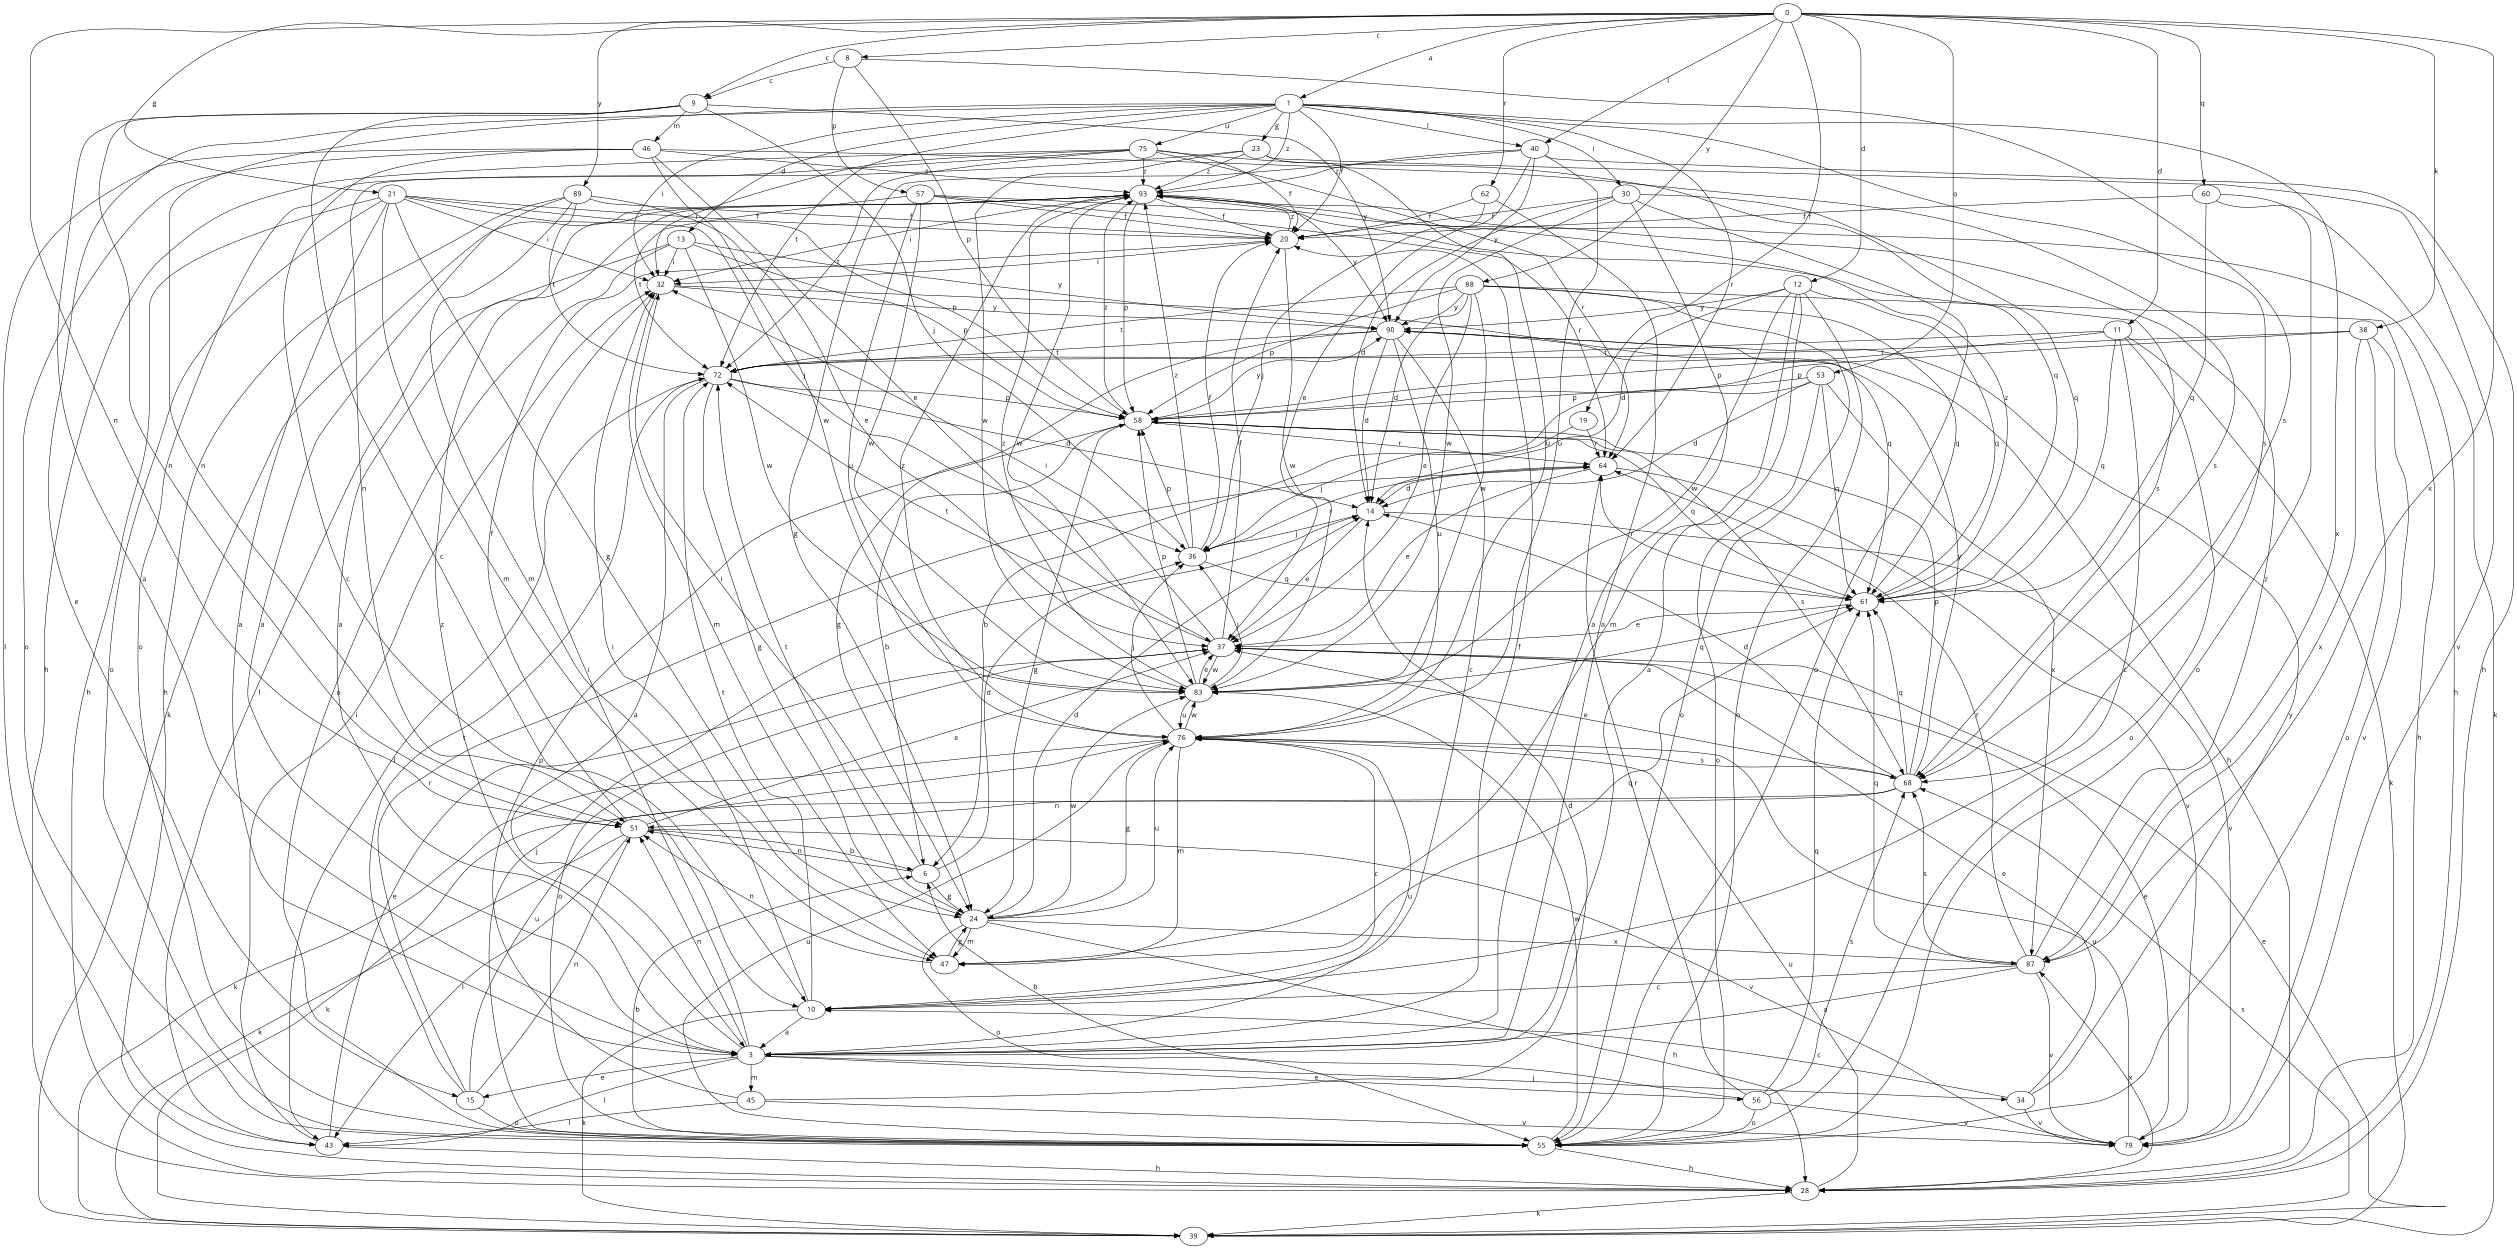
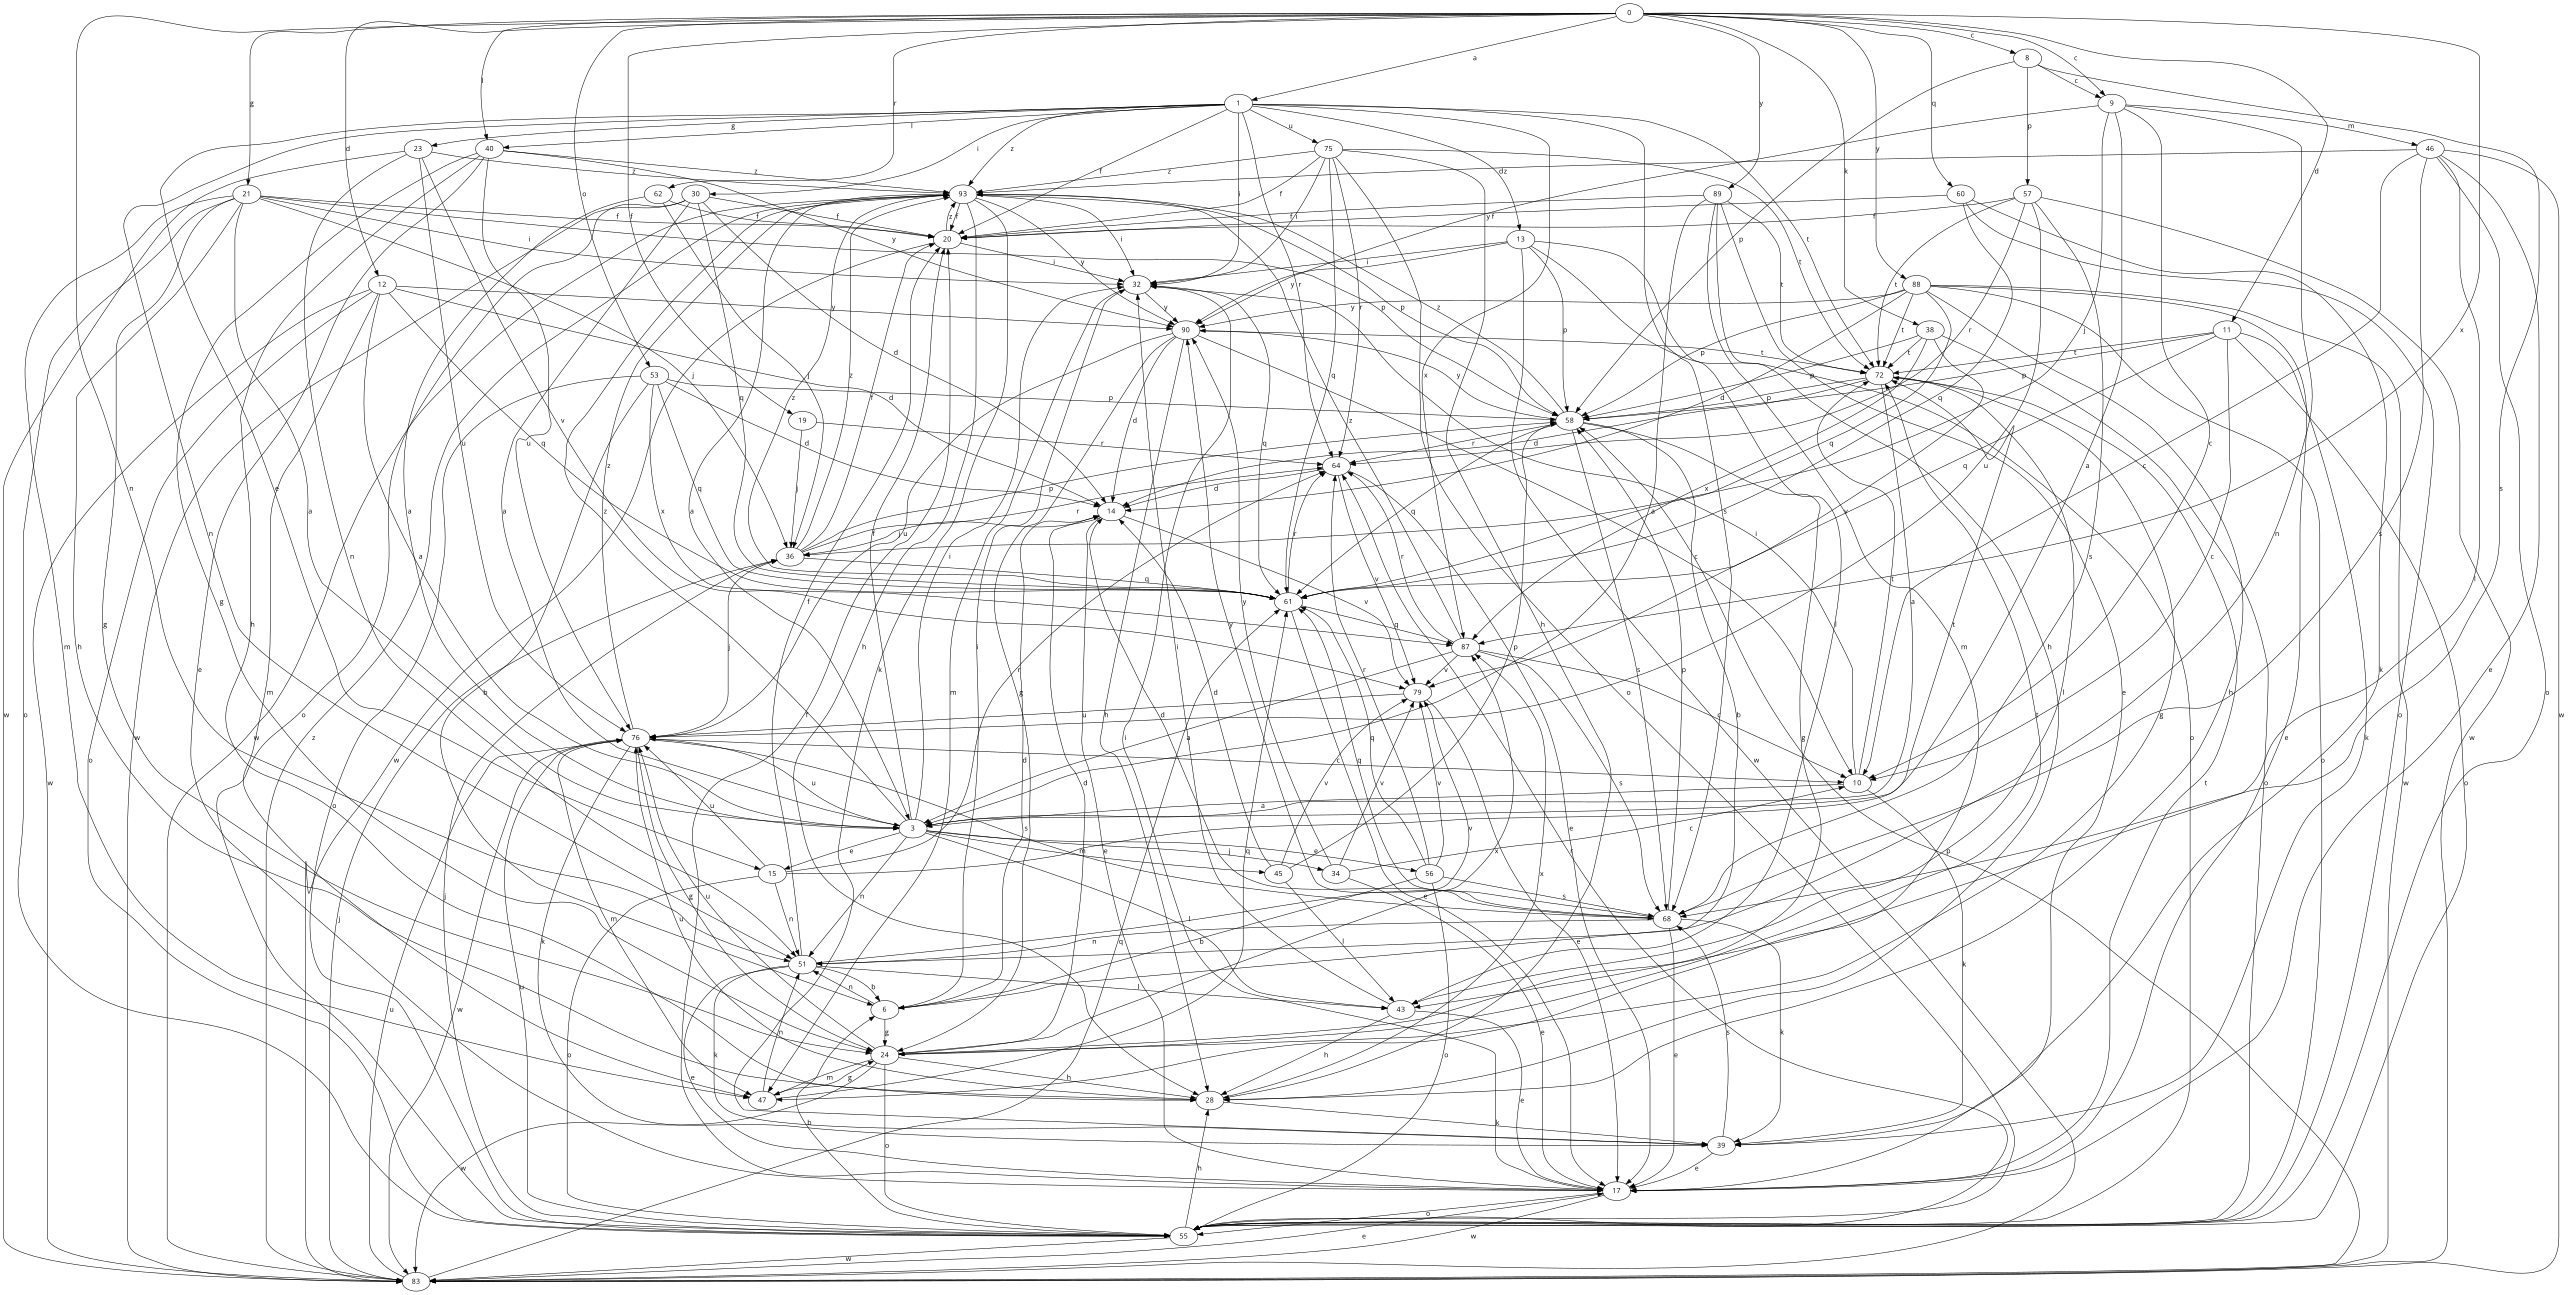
  strict digraph {
    fontname="Open Sans"
    node [fontname="Open Sans"]
    edge [fontname="Open Sans"]
    0
    1
    8
    9
    11
    12
    19
    21
    38
    40
    51
    53
    60
    62
    87
    88
    89
    13
    15
    20
    23
    30
    32
    64
    68
    72
    75
    93
    57
    58
    3
    10
    36
    46
    90
    39
    55
    61
    14
    47
    83
    24
    28
    79
    76
-   17 [label=37]
+   17
    43
    6
    n49 [label=56]
    n50 [label=34]
    45
    0 -> 1 [label=a]
    0 -> 8 [label=c]
    0 -> 9 [label=c]
    0 -> 11 [label=d]
    0 -> 12 [label=d]
    0 -> 19 [label=f]
    0 -> 21 [label=g]
    0 -> 38 [label=k]
    0 -> 40 [label=l]
    0 -> 51 [label=n]
    0 -> 53 [label=o]
    0 -> 60 [label=q]
    0 -> 62 [label=r]
    0 -> 87 [label=x]
    0 -> 88 [label=y]
    0 -> 89 [label=y]
    1 -> 40 [label=l]
    1 -> 51 [label=n]
    1 -> 87 [label=x]
    1 -> 13 [label=d]
    1 -> 15 [label=e]
    1 -> 20 [label=f]
    1 -> 23 [label=g]
    1 -> 30 [label=i]
    1 -> 32 [label=i]
    1 -> 64 [label=r]
    1 -> 68 [label=s]
    1 -> 72 [label=t]
    1 -> 75 [label=u]
    1 -> 93 [label=z]
    8 -> 9 [label=c]
    8 -> 68 [label=s]
    8 -> 57 [label=p]
    8 -> 58 [label=p]
    9 -> 51 [label=n]
    9 -> 3 [label=a]
    9 -> 10 [label=c]
    9 -> 36 [label=j]
    9 -> 46 [label=m]
    9 -> 90 [label=y]
    11 -> 72 [label=t]
    11 -> 58 [label=p]
    11 -> 10 [label=c]
    11 -> 39 [label=k]
    11 -> 55 [label=o]
    11 -> 61 [label=q]
    12 -> 3 [label=a]
    12 -> 90 [label=y]
    12 -> 55 [label=o]
    12 -> 61 [label=q]
    12 -> 14 [label=d]
    12 -> 47 [label=m]
    12 -> 83 [label=w]
    19 -> 64 [label=r]
    19 -> 36 [label=j]
    21 -> 20 [label=f]
    21 -> 32 [label=i]
    21 -> 58 [label=p]
    21 -> 3 [label=a]
    21 -> 36 [label=j]
    21 -> 55 [label=o]
    21 -> 47 [label=m]
    21 -> 24 [label=g]
    21 -> 28 [label=h]
    38 -> 87 [label=x]
    38 -> 72 [label=t]
    38 -> 58 [label=p]
    38 -> 55 [label=o]
    38 -> 79 [label=v]
    40 -> 93 [label=z]
    40 -> 90 [label=y]
    40 -> 24 [label=g]
    40 -> 28 [label=h]
    40 -> 76 [label=u]
    40 -> 17 [label=e]
    51 -> 20 [label=f]
    51 -> 39 [label=k]
    51 -> 79 [label=v]
    51 -> 17 [label=e]
    51 -> 43 [label=l]
    51 -> 6 [label=b]
    53 -> 87 [label=x]
    53 -> 58 [label=p]
    53 -> 55 [label=o]
    53 -> 61 [label=q]
    53 -> 14 [label=d]
    53 -> 6 [label=b]
    60 -> 20 [label=f]
    60 -> 39 [label=k]
    60 -> 55 [label=o]
    60 -> 61 [label=q]
    62 -> 20 [label=f]
    62 -> 3 [label=a]
    62 -> 36 [label=j]
    87 -> 64 [label=r]
    87 -> 68 [label=s]
    87 -> 93 [label=z]
    87 -> 3 [label=a]
    87 -> 10 [label=c]
-   87 -> 61 [label=q]
+   61 -> 87 [label=q]
    87 -> 79 [label=v]
    88 -> 72 [label=t]
    88 -> 58 [label=p]
    88 -> 90 [label=y]
    88 -> 55 [label=o]
    88 -> 61 [label=q]
    88 -> 14 [label=d]
    88 -> 83 [label=w]
    88 -> 28 [label=h]
    88 -> 17 [label=e]
    89 -> 20 [label=f]
    89 -> 72 [label=t]
    89 -> 3 [label=a]
    89 -> 47 [label=m]
    89 -> 28 [label=h]
    89 -> 17 [label=e]
    13 -> 32 [label=i]
    13 -> 58 [label=p]
    13 -> 90 [label=y]
    13 -> 55 [label=o]
    13 -> 83 [label=w]
    13 -> 43 [label=l]
    15 -> 51 [label=n]
    15 -> 64 [label=r]
    15 -> 72 [label=t]
    15 -> 55 [label=o]
    15 -> 76 [label=u]
    20 -> 32 [label=i]
    20 -> 93 [label=z]
    20 -> 83 [label=w]
    23 -> 51 [label=n]
    23 -> 93 [label=z]
    23 -> 83 [label=w]
    23 -> 79 [label=v]
    23 -> 76 [label=u]
    30 -> 20 [label=f]
    30 -> 3 [label=a]
    30 -> 55 [label=o]
    30 -> 61 [label=q]
    30 -> 14 [label=d]
    30 -> 83 [label=w]
    32 -> 90 [label=y]
    32 -> 61 [label=q]
    32 -> 47 [label=m]
    64 -> 14 [label=d]
    64 -> 79 [label=v]
    64 -> 17 [label=e]
    68 -> 51 [label=n]
    68 -> 58 [label=p]
    68 -> 90 [label=y]
    68 -> 39 [label=k]
    68 -> 61 [label=q]
    68 -> 14 [label=d]
    68 -> 17 [label=e]
    72 -> 58 [label=p]
    72 -> 3 [label=a]
    72 -> 14 [label=d]
    72 -> 24 [label=g]
    72 -> 43 [label=l]
    75 -> 20 [label=f]
    75 -> 32 [label=i]
    75 -> 64 [label=r]
    75 -> 72 [label=t]
    75 -> 93 [label=z]
    75 -> 55 [label=o]
    75 -> 61 [label=q]
    75 -> 28 [label=h]
    93 -> 20 [label=f]
    93 -> 32 [label=i]
    93 -> 58 [label=p]
    93 -> 3 [label=a]
    93 -> 90 [label=y]
    93 -> 39 [label=k]
    93 -> 83 [label=w]
    93 -> 28 [label=h]
    57 -> 20 [label=f]
    57 -> 64 [label=r]
    57 -> 68 [label=s]
    57 -> 72 [label=t]
    57 -> 83 [label=w]
    57 -> 76 [label=u]
    58 -> 64 [label=r]
    58 -> 68 [label=s]
    58 -> 93 [label=z]
    58 -> 90 [label=y]
    58 -> 61 [label=q]
    58 -> 24 [label=g]
    58 -> 6 [label=b]
    3 -> 51 [label=n]
    3 -> 15 [label=e]
    3 -> 20 [label=f]
    3 -> 32 [label=i]
    3 -> 93 [label=z]
    3 -> 76 [label=u]
    3 -> 43 [label=l]
    3 -> n49 [label=e]
    3 -> n50 [label=j]
    3 -> 45 [label=m]
    10 -> 32 [label=i]
    10 -> 72 [label=t]
    10 -> 3 [label=a]
    10 -> 39 [label=k]
    36 -> 20 [label=f]
    36 -> 64 [label=r]
    36 -> 93 [label=z]
    36 -> 58 [label=p]
    36 -> 61 [label=q]
    46 -> 68 [label=s]
    46 -> 93 [label=z]
    46 -> 10 [label=c]
    46 -> 55 [label=o]
    46 -> 83 [label=w]
    46 -> 17 [label=e]
    46 -> 43 [label=l]
    90 -> 72 [label=t]
    90 -> 10 [label=c]
    90 -> 14 [label=d]
    90 -> 24 [label=g]
    90 -> 28 [label=h]
    90 -> 76 [label=u]
    39 -> 68 [label=s]
    39 -> 17 [label=e]
+   55 -> 64 [label=r]
    55 -> 36 [label=j]
    55 -> 83 [label=w]
    55 -> 28 [label=h]
    55 -> 76 [label=u]
    55 -> 6 [label=b]
    61 -> 64 [label=r]
    61 -> 93 [label=z]
    61 -> 17 [label=e]
    14 -> 36 [label=j]
    14 -> 79 [label=v]
    14 -> 17 [label=e]
    47 -> 51 [label=n]
    47 -> 61 [label=q]
    47 -> 24 [label=g]
    83 -> 93 [label=z]
    83 -> 58 [label=p]
    83 -> 36 [label=j]
    83 -> 61 [label=q]
    83 -> 76 [label=u]
    83 -> 17 [label=e]
    24 -> 87 [label=x]
    24 -> 72 [label=t]
    24 -> 55 [label=o]
    24 -> 14 [label=d]
    24 -> 47 [label=m]
    24 -> 83 [label=w]
    24 -> 28 [label=h]
    24 -> 76 [label=u]
    28 -> 87 [label=x]
    28 -> 39 [label=k]
    28 -> 76 [label=u]
    79 -> 76 [label=u]
    79 -> 17 [label=e]
    76 -> 68 [label=s]
    76 -> 93 [label=z]
    76 -> 10 [label=c]
    76 -> 36 [label=j]
    76 -> 39 [label=k]
    76 -> 47 [label=m]
    76 -> 83 [label=w]
    76 -> 24 [label=g]
    17 -> 20 [label=f]
    17 -> 32 [label=i]
    17 -> 72 [label=t]
    17 -> 55 [label=o]
    17 -> 83 [label=w]
    43 -> 32 [label=i]
    43 -> 28 [label=h]
    43 -> 17 [label=e]
    6 -> 51 [label=n]
    6 -> 32 [label=i]
    6 -> 14 [label=d]
    6 -> 24 [label=g]
    n49 -> 64 [label=r]
    n49 -> 68 [label=s]
    n49 -> 55 [label=o]
    n49 -> 61 [label=q]
    n49 -> 79 [label=v]
    n49 -> 6 [label=b]
    n50 -> 10 [label=c]
    n50 -> 90 [label=y]
    n50 -> 79 [label=v]
    n50 -> 17 [label=e]
    45 -> 58 [label=p]
    45 -> 14 [label=d]
    45 -> 79 [label=v]
    45 -> 43 [label=l]
  }
